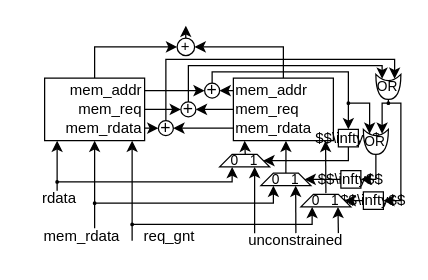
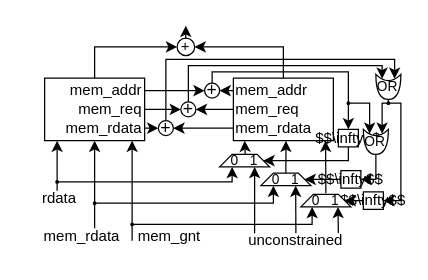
  <mxCell id="0" />
  <mxCell id="1" parent="0" />
  <mxCell id="2" value="+" style="ellipse;whiteSpace=wrap;html=1;aspect=fixed;" parent="1" vertex="1"><mxGeometry x="141" y="30" width="14" height="14" as="geometry" /></mxCell>
  <mxCell id="3" value="" style="endArrow=classic;html=1;rounded=0;entryX=0;entryY=0.5;entryDx=0;entryDy=0;exitX=0.5;exitY=0;exitDx=0;exitDy=0;" parent="1" source="20" target="2" edge="1"><mxGeometry width="50" height="50" relative="1" as="geometry"><mxPoint x="111" y="39" as="sourcePoint" /><mxPoint x="178" y="19" as="targetPoint" /><Array as="points"><mxPoint x="75" y="37" /></Array></mxGeometry></mxCell>
  <mxCell id="4" value="" style="endArrow=classic;html=1;rounded=0;entryX=1;entryY=0.5;entryDx=0;entryDy=0;exitX=0.5;exitY=0;exitDx=0;exitDy=0;" parent="1" source="23" target="2" edge="1"><mxGeometry width="50" height="50" relative="1" as="geometry"><mxPoint x="185" y="39" as="sourcePoint" /><mxPoint x="161" y="29" as="targetPoint" /><Array as="points"><mxPoint x="226" y="37" /></Array></mxGeometry></mxCell>
  <mxCell id="5" value="" style="endArrow=classic;html=1;rounded=0;" parent="1" edge="1"><mxGeometry width="50" height="50" relative="1" as="geometry"><mxPoint x="147.9" y="30" as="sourcePoint" /><mxPoint x="147.96" y="20" as="targetPoint" /></mxGeometry></mxCell>
  <mxCell id="6" value="" style="rounded=0;whiteSpace=wrap;html=1;" parent="1" vertex="1"><mxGeometry x="35" y="62" width="80" height="50" as="geometry" /></mxCell>
  <mxCell id="7" value="" style="endArrow=classic;html=1;rounded=0;entryX=0.25;entryY=1;entryDx=0;entryDy=0;" parent="1" edge="1"><mxGeometry width="50" height="50" relative="1" as="geometry"><mxPoint x="45" y="152" as="sourcePoint" /><mxPoint x="45" y="112" as="targetPoint" /></mxGeometry></mxCell>
  <mxCell id="8" value="" style="rounded=0;whiteSpace=wrap;html=1;" parent="1" vertex="1"><mxGeometry x="186" y="62" width="80" height="50" as="geometry" /></mxCell>
  <mxCell id="9" value="mem_rdata" style="text;html=1;align=center;verticalAlign=middle;whiteSpace=wrap;rounded=0;" parent="1" vertex="1"><mxGeometry x="35" y="179" width="60" height="20" as="geometry" /></mxCell>
  <mxCell id="10" value="$$\infty$$" style="rounded=0;whiteSpace=wrap;html=1;" parent="1" vertex="1"><mxGeometry x="270" y="103" width="16" height="14" as="geometry" /></mxCell>
  <mxCell id="11" value="" style="endArrow=classic;html=1;rounded=0;entryX=0.25;entryY=1;entryDx=0;entryDy=0;" parent="1" target="50" edge="1"><mxGeometry width="50" height="50" relative="1" as="geometry"><mxPoint x="45" y="145" as="sourcePoint" /><mxPoint x="160" y="129" as="targetPoint" /><Array as="points"><mxPoint x="185" y="145" /></Array></mxGeometry></mxCell>
  <mxCell id="12" value="" style="endArrow=classic;html=1;rounded=0;exitX=0.5;exitY=0;exitDx=0;exitDy=0;" parent="1" edge="1"><mxGeometry width="50" height="50" relative="1" as="geometry"><mxPoint x="195.5" y="123" as="sourcePoint" /><mxPoint x="195" y="112" as="targetPoint" /><Array as="points" /></mxGeometry></mxCell>
  <mxCell id="13" value="" style="endArrow=classic;html=1;rounded=0;entryX=0.625;entryY=1;entryDx=0;entryDy=0;entryPerimeter=0;" parent="1" edge="1"><mxGeometry width="50" height="50" relative="1" as="geometry"><mxPoint x="75" y="182" as="sourcePoint" /><mxPoint x="75" y="112" as="targetPoint" /></mxGeometry></mxCell>
  <mxCell id="14" value="rdata" style="text;html=1;align=center;verticalAlign=middle;whiteSpace=wrap;rounded=0;" parent="1" vertex="1"><mxGeometry y="150" width="54" height="15" as="geometry" x="20" /></mxCell>
  <mxCell id="15" value="" style="endArrow=classic;html=1;rounded=0;entryX=0.25;entryY=1;entryDx=0;entryDy=0;" parent="1" target="51" edge="1"><mxGeometry width="50" height="50" relative="1" as="geometry"><mxPoint x="75" y="162" as="sourcePoint" /><mxPoint x="160" y="142" as="targetPoint" /><Array as="points"><mxPoint x="218" y="162" /></Array></mxGeometry></mxCell>
  <mxCell id="16" value="" style="endArrow=classic;html=1;rounded=0;entryX=0.25;entryY=1;entryDx=0;entryDy=0;" parent="1" edge="1"><mxGeometry width="50" height="50" relative="1" as="geometry"><mxPoint x="105" y="192" as="sourcePoint" /><mxPoint x="105" y="112" as="targetPoint" /></mxGeometry></mxCell>
  <mxCell id="17" value="" style="endArrow=classic;html=1;rounded=0;exitX=0.5;exitY=0;exitDx=0;exitDy=0;entryX=0.526;entryY=1.007;entryDx=0;entryDy=0;entryPerimeter=0;" parent="1" source="51" target="24" edge="1"><mxGeometry width="50" height="50" relative="1" as="geometry"><mxPoint x="226" y="135" as="sourcePoint" /><mxPoint x="206" y="112" as="targetPoint" /><Array as="points" /></mxGeometry></mxCell>
  <mxCell id="18" value="" style="endArrow=classic;html=1;rounded=0;entryX=0.922;entryY=1.007;entryDx=0;entryDy=0;entryPerimeter=0;exitX=0.5;exitY=0;exitDx=0;exitDy=0;" parent="1" source="61" target="24" edge="1"><mxGeometry width="50" height="50" relative="1" as="geometry"><mxPoint x="256" y="147" as="sourcePoint" /><mxPoint x="236" y="112" as="targetPoint" /><Array as="points" /></mxGeometry></mxCell>
  <mxCell id="19" value="mem_req" style="text;html=1;align=right;verticalAlign=middle;whiteSpace=wrap;rounded=0;" parent="1" vertex="1"><mxGeometry x="35" y="77" width="80" height="20" as="geometry" /></mxCell>
  <mxCell id="20" value="mem_addr" style="text;html=1;align=right;verticalAlign=middle;whiteSpace=wrap;rounded=0;" parent="1" vertex="1"><mxGeometry x="35" y="62" width="80" height="20" as="geometry" /></mxCell>
  <mxCell id="21" value="mem_rdata" style="text;html=1;align=right;verticalAlign=middle;whiteSpace=wrap;rounded=0;" parent="1" vertex="1"><mxGeometry x="35" y="92" width="80" height="20" as="geometry" /></mxCell>
  <mxCell id="22" value="mem_req" style="text;html=1;align=left;verticalAlign=middle;whiteSpace=wrap;rounded=0;" parent="1" vertex="1"><mxGeometry x="186" y="77" width="80" height="20" as="geometry" /></mxCell>
  <mxCell id="23" value="mem_addr" style="text;html=1;align=left;verticalAlign=middle;whiteSpace=wrap;rounded=0;" parent="1" vertex="1"><mxGeometry x="186" y="62" width="80" height="20" as="geometry" /></mxCell>
  <mxCell id="24" value="mem_rdata" style="text;html=1;align=left;verticalAlign=middle;whiteSpace=wrap;rounded=0;" parent="1" vertex="1"><mxGeometry x="186" y="92" width="80" height="20" as="geometry" /></mxCell>
  <mxCell id="25" value="&lt;font style=&quot;font-size: 14px;&quot;&gt;+&lt;/font&gt;" style="ellipse;whiteSpace=wrap;html=1;aspect=fixed;" parent="1" vertex="1"><mxGeometry x="126" y="96" width="12" height="12" as="geometry" /></mxCell>
  <mxCell id="26" value="&lt;font style=&quot;font-size: 14px;&quot;&gt;+&lt;/font&gt;" style="ellipse;whiteSpace=wrap;html=1;aspect=fixed;" parent="1" vertex="1"><mxGeometry x="144" y="81" width="12" height="12" as="geometry" /></mxCell>
  <mxCell id="27" value="&lt;font style=&quot;font-size: 14px;&quot;&gt;+&lt;/font&gt;" style="ellipse;whiteSpace=wrap;html=1;aspect=fixed;" parent="1" vertex="1"><mxGeometry x="163" y="66" width="12" height="12" as="geometry" /></mxCell>
  <mxCell id="28" value="" style="endArrow=classic;html=1;rounded=0;exitX=1;exitY=0.5;exitDx=0;exitDy=0;entryX=0;entryY=0.5;entryDx=0;entryDy=0;" parent="1" source="21" target="25" edge="1"><mxGeometry width="50" height="50" relative="1" as="geometry"><mxPoint x="135" y="112" as="sourcePoint" /><mxPoint x="124" y="102" as="targetPoint" /></mxGeometry></mxCell>
  <mxCell id="29" value="" style="endArrow=classic;html=1;rounded=0;entryX=1;entryY=0.5;entryDx=0;entryDy=0;exitX=0;exitY=0.5;exitDx=0;exitDy=0;" parent="1" source="22" target="26" edge="1"><mxGeometry width="50" height="50" relative="1" as="geometry"><mxPoint x="140" y="112" as="sourcePoint" /><mxPoint x="190" y="62" as="targetPoint" /></mxGeometry></mxCell>
  <mxCell id="30" value="" style="endArrow=classic;html=1;rounded=0;entryX=1;entryY=0.5;entryDx=0;entryDy=0;exitX=0;exitY=0.5;exitDx=0;exitDy=0;" parent="1" source="23" target="27" edge="1"><mxGeometry width="50" height="50" relative="1" as="geometry"><mxPoint x="120" y="112" as="sourcePoint" /><mxPoint x="170" y="62" as="targetPoint" /></mxGeometry></mxCell>
  <mxCell id="31" value="" style="endArrow=classic;html=1;rounded=0;entryX=1;entryY=0.5;entryDx=0;entryDy=0;exitX=0;exitY=0.5;exitDx=0;exitDy=0;" parent="1" source="24" target="25" edge="1"><mxGeometry width="50" height="50" relative="1" as="geometry"><mxPoint x="120" y="112" as="sourcePoint" /><mxPoint x="170" y="62" as="targetPoint" /></mxGeometry></mxCell>
  <mxCell id="32" value="" style="endArrow=classic;html=1;rounded=0;exitX=1;exitY=0.5;exitDx=0;exitDy=0;entryX=0;entryY=0.5;entryDx=0;entryDy=0;" parent="1" source="20" target="27" edge="1"><mxGeometry width="50" height="50" relative="1" as="geometry"><mxPoint x="120" y="112" as="sourcePoint" /><mxPoint x="170" y="62" as="targetPoint" /></mxGeometry></mxCell>
  <mxCell id="33" value="" style="endArrow=classic;html=1;rounded=0;entryX=0;entryY=0.5;entryDx=0;entryDy=0;exitX=1;exitY=0.5;exitDx=0;exitDy=0;" parent="1" source="19" target="26" edge="1"><mxGeometry width="50" height="50" relative="1" as="geometry"><mxPoint x="160" y="112" as="sourcePoint" /><mxPoint x="210" y="62" as="targetPoint" /></mxGeometry></mxCell>
  <mxCell id="34" value="" style="shape=xor;whiteSpace=wrap;html=1;rotation=90;" parent="1" vertex="1"><mxGeometry x="300" y="59" width="20" height="20" as="geometry" /></mxCell>
  <mxCell id="35" value="" style="endArrow=classic;html=1;rounded=0;exitX=0.5;exitY=0;exitDx=0;exitDy=0;entryX=0.5;entryY=0;entryDx=0;entryDy=0;" parent="1" source="27" target="10" edge="1"><mxGeometry width="50" height="50" relative="1" as="geometry"><mxPoint x="170" y="122" as="sourcePoint" /><mxPoint x="220" y="72" as="targetPoint" /><Array as="points"><mxPoint x="169" y="57" /><mxPoint x="278" y="57" /></Array></mxGeometry></mxCell>
  <mxCell id="36" value="" style="endArrow=classic;html=1;rounded=0;entryX=0.175;entryY=0.25;entryDx=0;entryDy=0;entryPerimeter=0;exitX=0.5;exitY=0;exitDx=0;exitDy=0;" parent="1" source="25" target="34" edge="1"><mxGeometry width="50" height="50" relative="1" as="geometry"><mxPoint x="180" y="122" as="sourcePoint" /><mxPoint x="230" y="72" as="targetPoint" /><Array as="points"><mxPoint x="132" y="47" /><mxPoint x="315" y="47" /></Array></mxGeometry></mxCell>
  <mxCell id="37" value="" style="endArrow=classic;html=1;rounded=0;entryX=0.175;entryY=0.75;entryDx=0;entryDy=0;entryPerimeter=0;exitX=0.5;exitY=0;exitDx=0;exitDy=0;" parent="1" source="26" target="34" edge="1"><mxGeometry width="50" height="50" relative="1" as="geometry"><mxPoint x="180" y="122" as="sourcePoint" /><mxPoint x="230" y="72" as="targetPoint" /><Array as="points"><mxPoint x="150" y="52" /><mxPoint x="305" y="52" /></Array></mxGeometry></mxCell>
  <mxCell id="38" value="" style="shape=xor;whiteSpace=wrap;html=1;rotation=90;" parent="1" vertex="1"><mxGeometry x="290" y="103" width="20" height="20" as="geometry" /></mxCell>
  <mxCell id="39" value="" style="endArrow=classic;html=1;rounded=0;entryX=0.175;entryY=0.75;entryDx=0;entryDy=0;entryPerimeter=0;" parent="1" target="38" edge="1"><mxGeometry width="50" height="50" relative="1" as="geometry"><mxPoint x="278" y="82" as="sourcePoint" /><mxPoint x="280" y="82" as="targetPoint" /><Array as="points"><mxPoint x="295" y="82" /></Array></mxGeometry></mxCell>
  <mxCell id="40" value="" style="endArrow=classic;html=1;rounded=0;" parent="1" edge="1"><mxGeometry width="50" height="50" relative="1" as="geometry"><mxPoint x="280" y="82" as="sourcePoint" /><mxPoint x="280" y="82" as="targetPoint" /></mxGeometry></mxCell>
  <mxCell id="41" value="" style="endArrow=classic;html=1;rounded=0;entryX=0.175;entryY=0.25;entryDx=0;entryDy=0;entryPerimeter=0;exitX=1;exitY=0.5;exitDx=0;exitDy=0;exitPerimeter=0;" parent="1" source="34" target="38" edge="1"><mxGeometry width="50" height="50" relative="1" as="geometry"><mxPoint x="200" y="132" as="sourcePoint" /><mxPoint x="250" y="82" as="targetPoint" /><Array as="points"><mxPoint x="310" y="82" /><mxPoint x="305" y="82" /></Array></mxGeometry></mxCell>
  <mxCell id="42" value="$$\infty$$" style="rounded=0;whiteSpace=wrap;html=1;" parent="1" vertex="1"><mxGeometry x="272" y="136" width="16" height="14" as="geometry" /></mxCell>
  <mxCell id="43" value="$$\infty$$" style="rounded=0;whiteSpace=wrap;html=1;" parent="1" vertex="1"><mxGeometry x="290" y="153" width="16" height="14" as="geometry" /></mxCell>
  <mxCell id="44" value="" style="endArrow=classic;html=1;rounded=0;exitX=0.5;exitY=1;exitDx=0;exitDy=0;entryX=1;entryY=0.5;entryDx=0;entryDy=0;" parent="1" source="10" target="50" edge="1"><mxGeometry width="50" height="50" relative="1" as="geometry"><mxPoint x="250" y="152" as="sourcePoint" /><mxPoint x="202" y="129" as="targetPoint" /><Array as="points"><mxPoint x="278" y="128" /></Array></mxGeometry></mxCell>
  <mxCell id="45" value="" style="endArrow=classic;html=1;rounded=0;exitX=1;exitY=0.5;exitDx=0;exitDy=0;exitPerimeter=0;entryX=1;entryY=0.5;entryDx=0;entryDy=0;" parent="1" source="38" target="42" edge="1"><mxGeometry width="50" height="50" relative="1" as="geometry"><mxPoint x="250" y="152" as="sourcePoint" /><mxPoint x="300" y="102" as="targetPoint" /><Array as="points"><mxPoint x="300" y="143" /></Array></mxGeometry></mxCell>
  <mxCell id="46" value="" style="endArrow=classic;html=1;rounded=0;entryX=1;entryY=0.5;entryDx=0;entryDy=0;" parent="1" target="43" edge="1"><mxGeometry width="50" height="50" relative="1" as="geometry"><mxPoint x="310" y="82" as="sourcePoint" /><mxPoint x="300" y="102" as="targetPoint" /><Array as="points"><mxPoint x="320" y="82" /><mxPoint x="320" y="160" /></Array></mxGeometry></mxCell>
  <mxCell id="47" value="" style="endArrow=classic;html=1;rounded=0;exitX=0;exitY=0.5;exitDx=0;exitDy=0;entryX=1;entryY=0.5;entryDx=0;entryDy=0;" parent="1" source="43" target="52" edge="1"><mxGeometry width="50" height="50" relative="1" as="geometry"><mxPoint x="254" y="160" as="sourcePoint" /><mxPoint x="266" y="161" as="targetPoint" /></mxGeometry></mxCell>
  <mxCell id="48" value="" style="endArrow=classic;html=1;rounded=0;exitX=0;exitY=0.5;exitDx=0;exitDy=0;entryX=1;entryY=0.5;entryDx=0;entryDy=0;" parent="1" source="42" target="51" edge="1"><mxGeometry width="50" height="50" relative="1" as="geometry"><mxPoint x="246" y="143.88" as="sourcePoint" /><mxPoint x="248" y="144" as="targetPoint" /></mxGeometry></mxCell>
- <mxCell id="49" value="req_gnt" style="text;html=1;align=center;verticalAlign=middle;whiteSpace=wrap;rounded=0;" parent="1" vertex="1"><mxGeometry x="105" y="179" width="60" height="20" as="geometry" /></mxCell>
+ <mxCell id="49" value="mem_gnt" style="text;html=1;align=center;verticalAlign=middle;whiteSpace=wrap;rounded=0;" parent="1" vertex="1"><mxGeometry x="105" y="179" width="60" height="20" as="geometry" /></mxCell>
  <mxCell id="50" value="" style="shape=trapezoid;perimeter=trapezoidPerimeter;whiteSpace=wrap;html=1;fixedSize=1;size=10;" parent="1" vertex="1"><mxGeometry x="175" y="123" width="40" height="10" as="geometry" /></mxCell>
  <mxCell id="51" value="" style="shape=trapezoid;perimeter=trapezoidPerimeter;whiteSpace=wrap;html=1;fixedSize=1;size=10;" parent="1" vertex="1"><mxGeometry x="208" y="138" width="40" height="10" as="geometry" /></mxCell>
  <mxCell id="52" value="" style="shape=trapezoid;perimeter=trapezoidPerimeter;whiteSpace=wrap;html=1;fixedSize=1;size=10;" parent="1" vertex="1"><mxGeometry x="240" y="155" width="40" height="10" as="geometry" /></mxCell>
  <mxCell id="53" value="" style="endArrow=classic;html=1;rounded=0;entryX=0.75;entryY=1;entryDx=0;entryDy=0;" parent="1" edge="1"><mxGeometry width="50" height="50" relative="1" as="geometry"><mxPoint x="203" y="186" as="sourcePoint" /><mxPoint x="203" y="133" as="targetPoint" /></mxGeometry></mxCell>
  <mxCell id="54" value="" style="endArrow=classic;html=1;rounded=0;entryX=0.75;entryY=1;entryDx=0;entryDy=0;" parent="1" edge="1"><mxGeometry width="50" height="50" relative="1" as="geometry"><mxPoint x="236" y="186" as="sourcePoint" /><mxPoint x="235.83" y="148" as="targetPoint" /></mxGeometry></mxCell>
  <mxCell id="55" value="" style="endArrow=classic;html=1;rounded=0;entryX=0.75;entryY=1;entryDx=0;entryDy=0;" parent="1" edge="1"><mxGeometry width="50" height="50" relative="1" as="geometry"><mxPoint x="270" y="186" as="sourcePoint" /><mxPoint x="269.67" y="165" as="targetPoint" /></mxGeometry></mxCell>
  <mxCell id="56" value="&lt;font style=&quot;font-size: 11px;&quot;&gt;OR&lt;/font&gt;" style="text;html=1;align=center;verticalAlign=middle;whiteSpace=wrap;rounded=0;" parent="1" vertex="1"><mxGeometry x="292" y="103" width="15" height="20" as="geometry" /></mxCell>
  <mxCell id="57" value="&lt;font style=&quot;font-size: 11px;&quot;&gt;OR&lt;/font&gt;" style="text;html=1;align=center;verticalAlign=middle;whiteSpace=wrap;rounded=0;" parent="1" vertex="1"><mxGeometry x="302" y="59" width="15" height="20" as="geometry" /></mxCell>
  <mxCell id="58" value="unconstrained" style="text;html=1;align=center;verticalAlign=middle;whiteSpace=wrap;rounded=0;" parent="1" vertex="1"><mxGeometry x="206" y="182" width="60" height="20" as="geometry" /></mxCell>
  <mxCell id="59" value="&lt;font style=&quot;font-size: 11px;&quot;&gt;0&amp;nbsp; &amp;nbsp;1&lt;/font&gt;" style="text;html=1;align=center;verticalAlign=middle;whiteSpace=wrap;rounded=0;" parent="1" vertex="1"><mxGeometry x="178" y="118" width="34" height="20" as="geometry" /></mxCell>
  <mxCell id="60" value="&lt;font style=&quot;font-size: 11px;&quot;&gt;0&amp;nbsp; &amp;nbsp;1&lt;/font&gt;" style="text;html=1;align=center;verticalAlign=middle;whiteSpace=wrap;rounded=0;" parent="1" vertex="1"><mxGeometry x="211" y="138" width="34" height="10" as="geometry" /></mxCell>
  <mxCell id="61" value="&lt;font style=&quot;font-size: 11px;&quot;&gt;0&amp;nbsp; &amp;nbsp;1&lt;/font&gt;" style="text;html=1;align=center;verticalAlign=middle;whiteSpace=wrap;rounded=0;" parent="1" vertex="1"><mxGeometry x="243" y="154" width="34" height="12" as="geometry" /></mxCell>
  <mxCell id="62" value="" style="endArrow=classic;html=1;rounded=0;entryX=0.25;entryY=1;entryDx=0;entryDy=0;" parent="1" edge="1"><mxGeometry width="50" height="50" relative="1" as="geometry"><mxPoint x="105" y="179" as="sourcePoint" /><mxPoint x="249" y="165" as="targetPoint" /><Array as="points"><mxPoint x="249" y="179" /></Array></mxGeometry></mxCell>
  <mxCell id="63" value="" style="ellipse;whiteSpace=wrap;html=1;aspect=fixed;fillColor=#000000;" parent="1" vertex="1"><mxGeometry x="277" y="81" width="2" height="2" as="geometry" /></mxCell>
  <mxCell id="64" value="" style="ellipse;whiteSpace=wrap;html=1;aspect=fixed;fillColor=#000000;" parent="1" vertex="1"><mxGeometry x="309" y="81" width="2" height="2" as="geometry" /></mxCell>
  <mxCell id="65" value="" style="ellipse;whiteSpace=wrap;html=1;aspect=fixed;fillColor=#000000;" parent="1" vertex="1"><mxGeometry x="44" y="144" width="2" height="2" as="geometry" /></mxCell>
  <mxCell id="66" value="" style="ellipse;whiteSpace=wrap;html=1;aspect=fixed;fillColor=#000000;" parent="1" vertex="1"><mxGeometry x="74" y="161" width="2" height="2" as="geometry" /></mxCell>
  <mxCell id="67" value="" style="ellipse;whiteSpace=wrap;html=1;aspect=fixed;fillColor=#000000;" parent="1" vertex="1"><mxGeometry x="104" y="178" width="2" height="2" as="geometry" /></mxCell>
